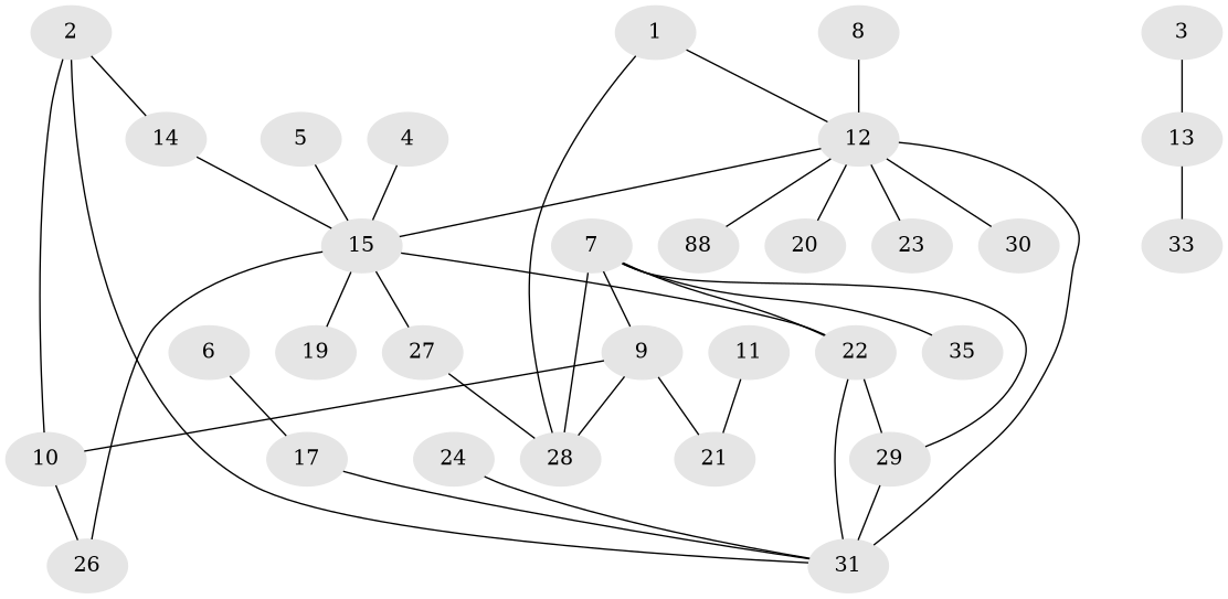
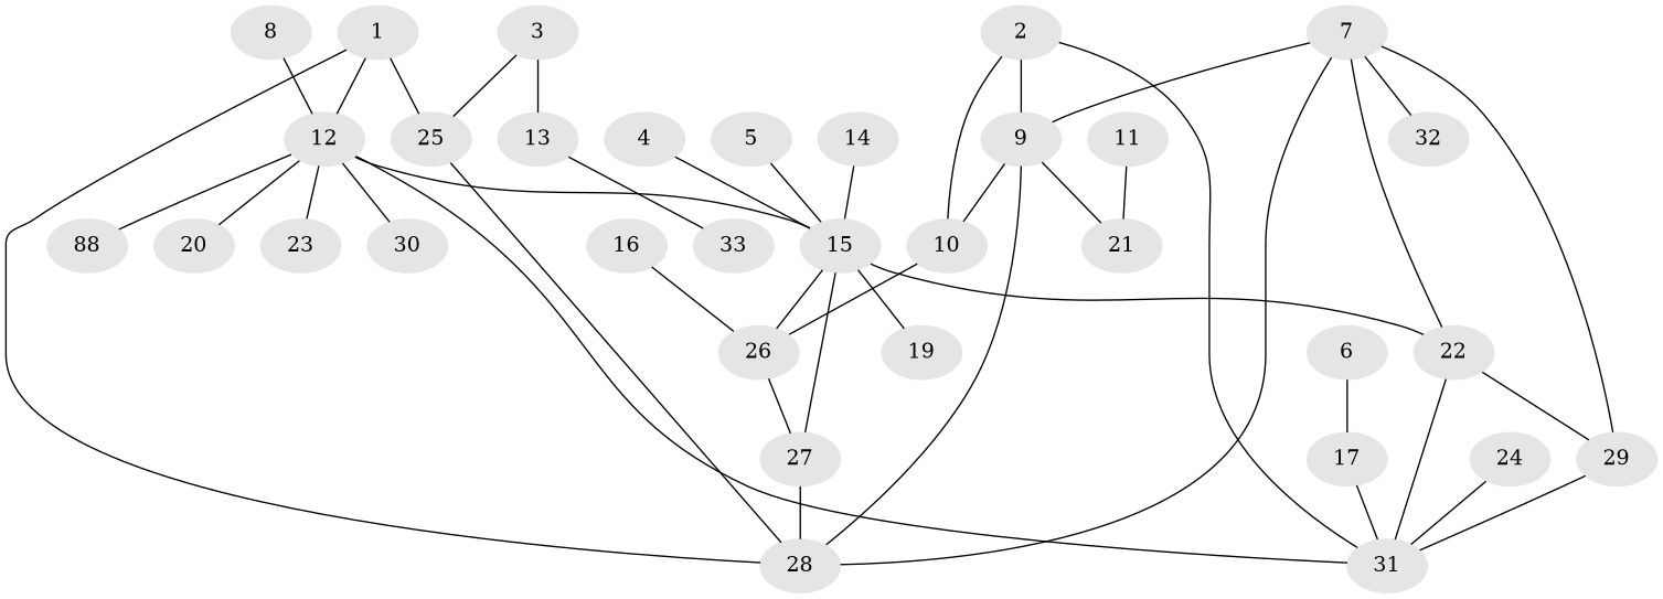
  graph {
    node [color=gray90 style=filled]
    edge [weight=1.0]
    1
    12
+   25
    28
    31
    15
    n7 [label=88]
    20
    23
    30
    2
    9
    10
    21
    26
    3
    13
    33
    4
    22
    19
    27
    5
    6
    17
    7
    29
-   32 [label=35]
+   32
    8
    11
    14
+   16
    24
    1 -- 12
+   1 -- 25
    1 -- 28
    12 -- 31 [weight=2.0]
    12 -- 15
    12 -- n7
    12 -- 20
    12 -- 23
    12 -- 30
+   25 -- 28
    15 -- 26
    15 -- 22
    15 -- 19
    15 -- 27
    2 -- 31
-   2 -- 14
+   2 -- 9
    2 -- 10
    9 -- 28
    9 -- 10
    9 -- 21
    10 -- 26
+   26 -- 27
+   3 -- 25
    3 -- 13
    13 -- 33
    4 -- 15
    22 -- 31
    22 -- 29
    27 -- 28
    5 -- 15
    6 -- 17
    17 -- 31
    7 -- 28
    7 -- 9
    7 -- 22
    7 -- 29
    7 -- 32
    29 -- 31 [weight=2.0]
    8 -- 12
    11 -- 21
    14 -- 15
+   16 -- 26
    24 -- 31
  }
